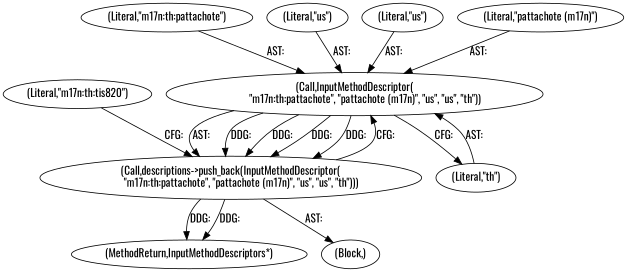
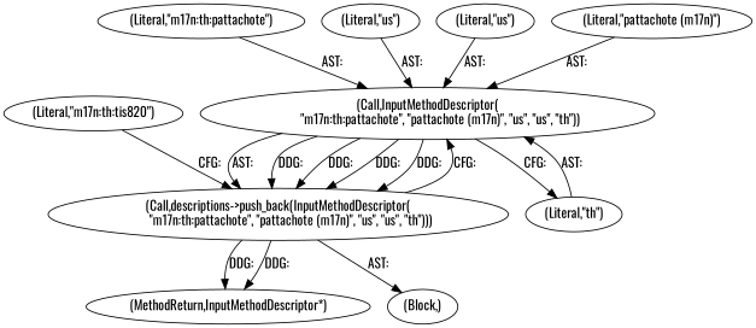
  digraph {
    fontname=Oswald
    node [fontname=Oswald]
    edge [fontname=Oswald]
    n1 [label="(Call,InputMethodDescriptor(\n         \"m17n:th:pattachote\", \"pattachote (m17n)\", \"us\", \"us\", \"th\"))"]
    n2 [label="(Call,descriptions->push_back(InputMethodDescriptor(\n         \"m17n:th:pattachote\", \"pattachote (m17n)\", \"us\", \"us\", \"th\")))"]
    n3 [label="(Literal,\"th\")"]
-   n4 [label="(MethodReturn,InputMethodDescriptors*)"]
+   n4 [label="(MethodReturn,InputMethodDescriptor*)"]
    n5 [label="(Block,)"]
    n6 [label="(Literal,\"m17n:th:pattachote\")"]
    n7 [label="(Literal,\"us\")"]
    n8 [label="(Literal,\"us\")"]
    n9 [label="(Literal,\"pattachote (m17n)\")"]
    n10 [label="(Literal,\"m17n:th:tis820\")"]
    n1 -> n2 [label="AST: "]
    n1 -> n2 [label="DDG: "]
    n1 -> n2 [label="DDG: "]
    n1 -> n2 [label="DDG: "]
    n1 -> n2 [label="DDG: "]
    n1 -> n3 [label="CFG: "]
    n2 -> n1 [label="CFG: "]
    n2 -> n4 [label="DDG: "]
    n2 -> n4 [label="DDG: "]
    n2 -> n5 [label="AST: "]
    n3 -> n1 [label="AST: "]
    n6 -> n1 [label="AST: "]
    n7 -> n1 [label="AST: "]
    n8 -> n1 [label="AST: "]
    n9 -> n1 [label="AST: "]
    n10 -> n2 [label="CFG: "]
  }
